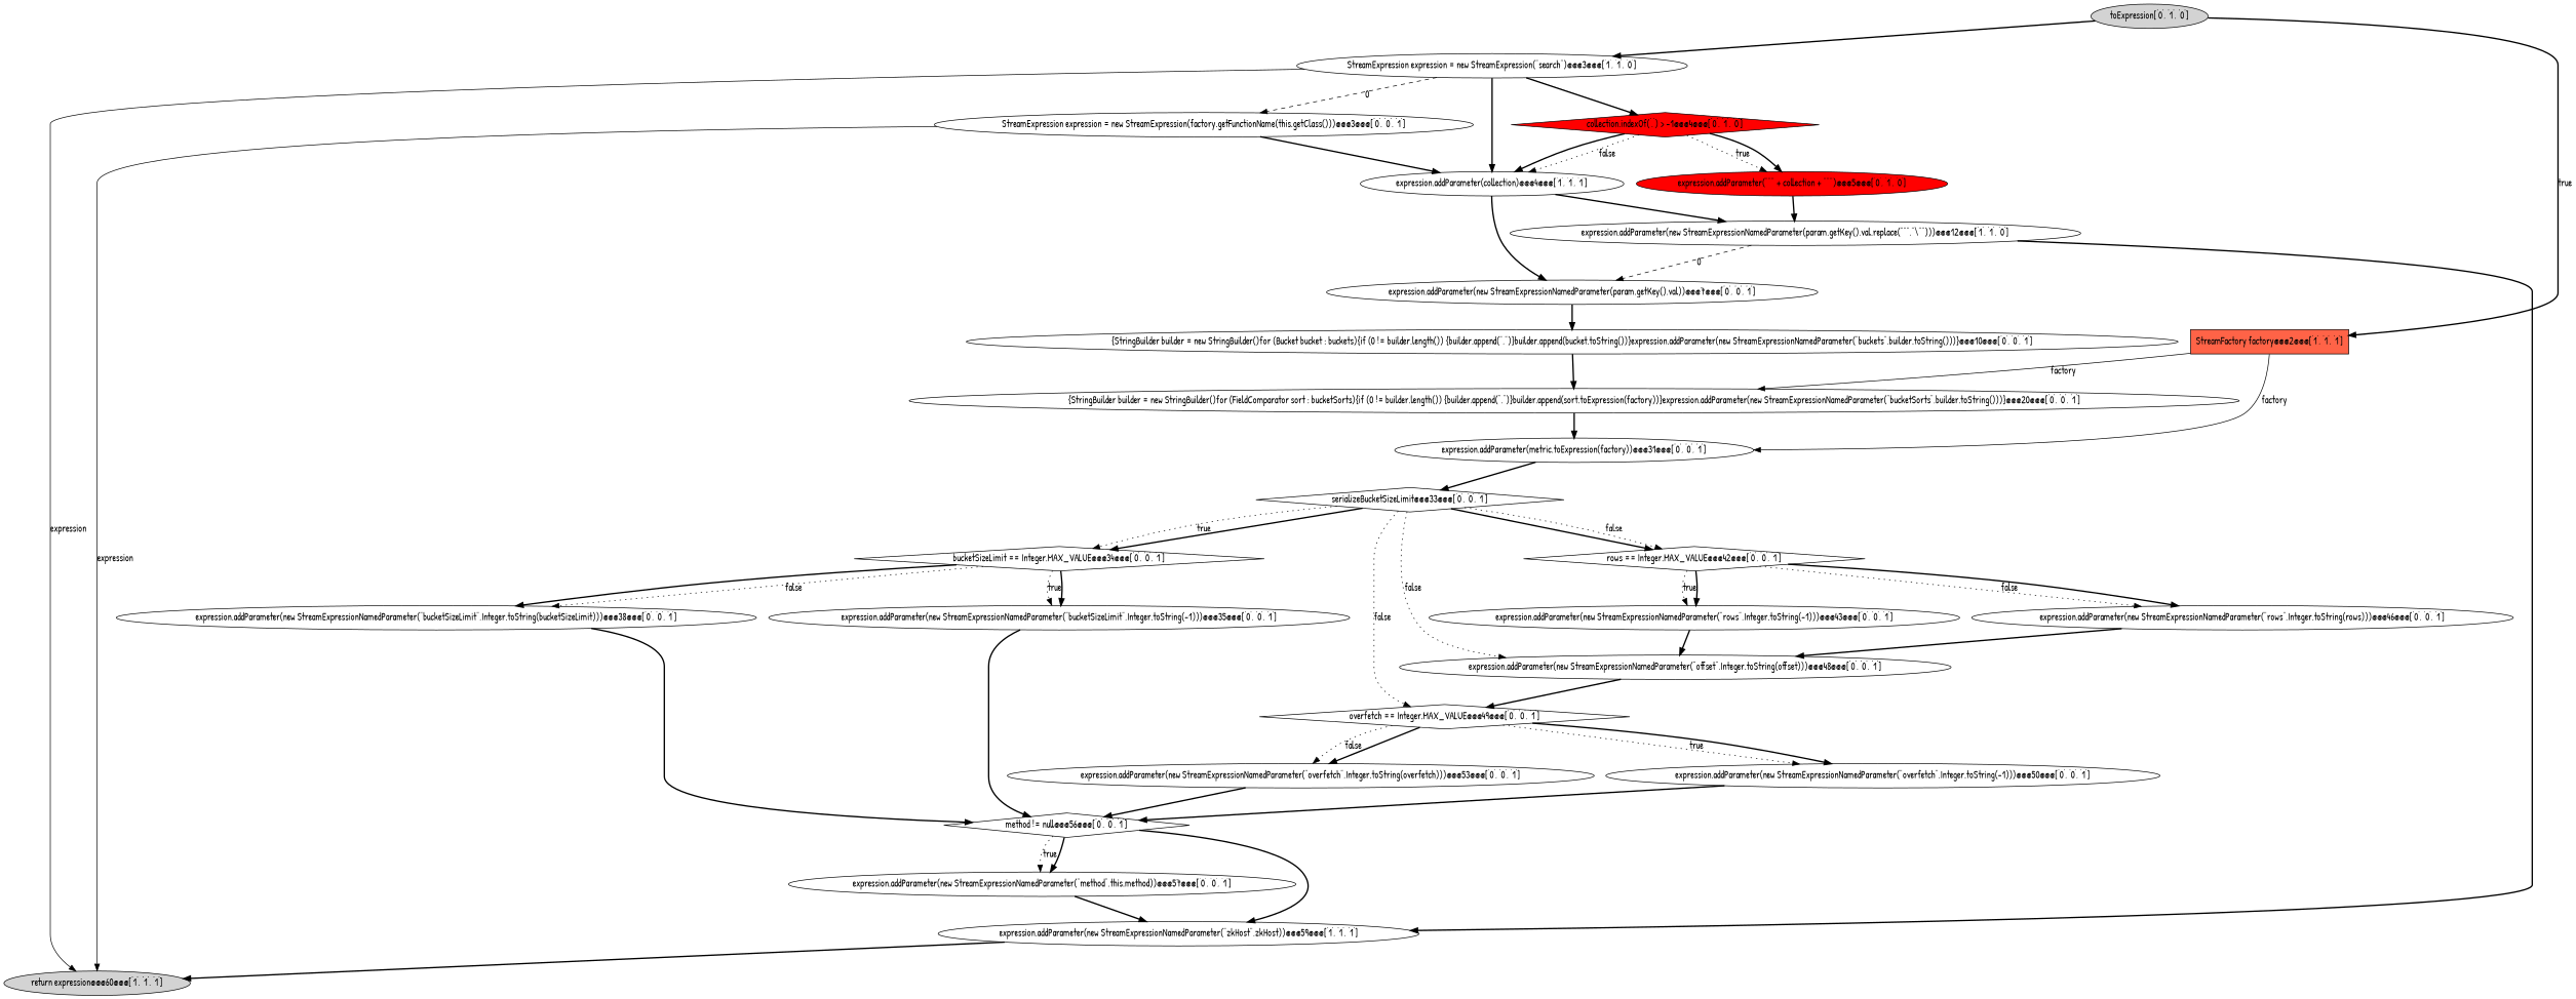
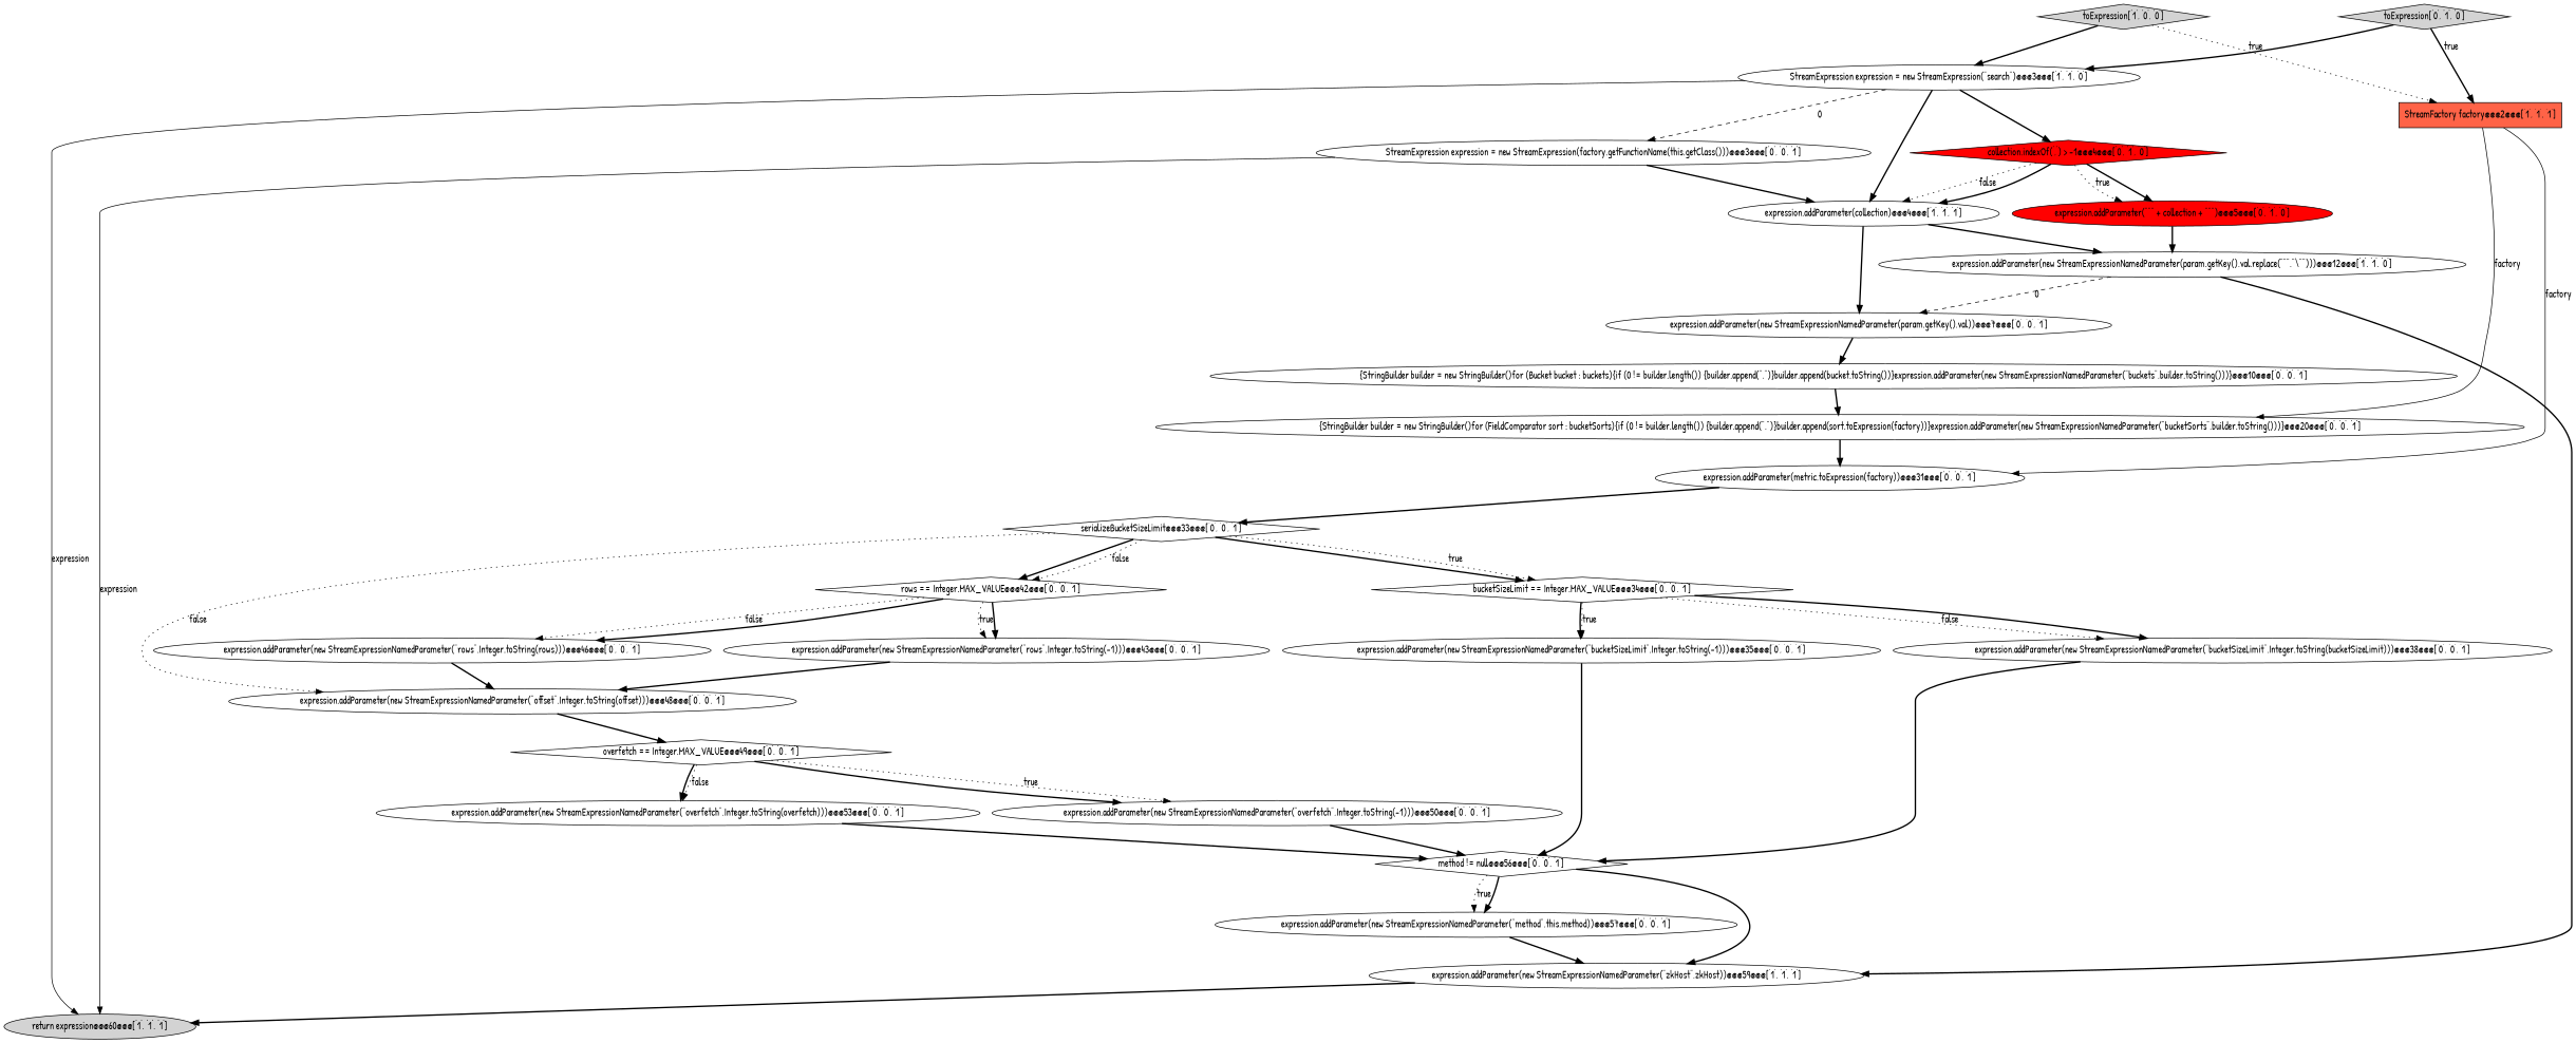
  digraph {
    fontname="Patrick Hand"
    node [fillcolor=white fontname="Patrick Hand" shape=ellipse style=filled]
    edge [fontname="Patrick Hand" style=bold]
    n1 [fillcolor=red label="expression.addParameter(\"\"\" + collection + \"\"\")@@@5@@@['0', '1', '0']"]
    n2 [label="expression.addParameter(new StreamExpressionNamedParameter(param.getKey(),val.replace(\"\"\",\"\\\"\")))@@@12@@@['1', '1', '0']"]
    n3 [label="expression.addParameter(new StreamExpressionNamedParameter(\"zkHost\",zkHost))@@@59@@@['1', '1', '1']"]
    n4 [label="expression.addParameter(new StreamExpressionNamedParameter(param.getKey(),val))@@@7@@@['0', '0', '1']"]
-   n5 [fillcolor=lightgray label="toExpression['0', '1', '0']"]
+   n5 [fillcolor=lightgray label="toExpression['0', '1', '0']" shape=diamond]
    n6 [label="StreamExpression expression = new StreamExpression(\"search\")@@@3@@@['1', '1', '0']"]
    n7 [fillcolor=tomato label="StreamFactory factory@@@2@@@['1', '1', '1']" shape=box]
    n8 [label="StreamExpression expression = new StreamExpression(factory.getFunctionName(this.getClass()))@@@3@@@['0', '0', '1']"]
    n9 [fillcolor=lightgray label="return expression@@@60@@@['1', '1', '1']"]
    n10 [label="expression.addParameter(collection)@@@4@@@['1', '1', '1']"]
    n11 [fillcolor=red label="collection.indexOf(',') > -1@@@4@@@['0', '1', '0']" shape=diamond]
    n12 [label="{StringBuilder builder = new StringBuilder()for (FieldComparator sort : bucketSorts){if (0 != builder.length()) {builder.append(\",\")}builder.append(sort.toExpression(factory))}expression.addParameter(new StreamExpressionNamedParameter(\"bucketSorts\",builder.toString()))}@@@20@@@['0', '0', '1']"]
    n13 [label="expression.addParameter(metric.toExpression(factory))@@@31@@@['0', '0', '1']"]
    n14 [label="method != null@@@56@@@['0', '0', '1']" shape=diamond]
    n15 [label="expression.addParameter(new StreamExpressionNamedParameter(\"method\",this.method))@@@57@@@['0', '0', '1']"]
    n16 [label="serializeBucketSizeLimit@@@33@@@['0', '0', '1']" shape=diamond]
    n17 [label="bucketSizeLimit == Integer.MAX_VALUE@@@34@@@['0', '0', '1']" shape=diamond]
    n18 [label="expression.addParameter(new StreamExpressionNamedParameter(\"bucketSizeLimit\",Integer.toString(-1)))@@@35@@@['0', '0', '1']"]
    n19 [label="expression.addParameter(new StreamExpressionNamedParameter(\"bucketSizeLimit\",Integer.toString(bucketSizeLimit)))@@@38@@@['0', '0', '1']"]
    n20 [label="expression.addParameter(new StreamExpressionNamedParameter(\"offset\",Integer.toString(offset)))@@@48@@@['0', '0', '1']"]
    n21 [label="overfetch == Integer.MAX_VALUE@@@49@@@['0', '0', '1']" shape=diamond]
    n22 [label="rows == Integer.MAX_VALUE@@@42@@@['0', '0', '1']" shape=diamond]
    n23 [label="expression.addParameter(new StreamExpressionNamedParameter(\"overfetch\",Integer.toString(-1)))@@@50@@@['0', '0', '1']"]
    n24 [label="expression.addParameter(new StreamExpressionNamedParameter(\"overfetch\",Integer.toString(overfetch)))@@@53@@@['0', '0', '1']"]
    n25 [label="{StringBuilder builder = new StringBuilder()for (Bucket bucket : buckets){if (0 != builder.length()) {builder.append(\",\")}builder.append(bucket.toString())}expression.addParameter(new StreamExpressionNamedParameter(\"buckets\",builder.toString()))}@@@10@@@['0', '0', '1']"]
    n26 [label="expression.addParameter(new StreamExpressionNamedParameter(\"rows\",Integer.toString(-1)))@@@43@@@['0', '0', '1']"]
    n27 [label="expression.addParameter(new StreamExpressionNamedParameter(\"rows\",Integer.toString(rows)))@@@46@@@['0', '0', '1']"]
+   n28 [fillcolor=lightgray label="toExpression['1', '0', '0']" shape=diamond]
    n1 -> n2
    n2 -> n3
    n2 -> n4 [label=0 style=dashed]
    n3 -> n9
    n4 -> n25
    n5 -> n6
    n5 -> n7 [label=true]
    n6 -> n8 [label=0 style=dashed]
    n6 -> n9 [label=expression style=solid]
    n6 -> n10
    n6 -> n11
    n7 -> n12 [label=factory style=solid]
    n7 -> n13 [label=factory style=solid]
    n8 -> n9 [label=expression style=solid]
    n8 -> n10
    n10 -> n2
    n10 -> n4
    n11 -> n1 [label=true style=dotted]
    n11 -> n1
    n11 -> n10 [label=false style=dotted]
    n11 -> n10
    n12 -> n13
    n13 -> n16
    n14 -> n3
    n14 -> n15 [label=true style=dotted]
    n14 -> n15
    n15 -> n3
    n16 -> n17
    n16 -> n17 [label=true style=dotted]
    n16 -> n20 [label=false style=dotted]
-   n16 -> n21 [label=false style=dotted]
    n16 -> n22
    n16 -> n22 [label=false style=dotted]
    n17 -> n18 [label=true style=dotted]
    n17 -> n18
    n17 -> n19 [label=false style=dotted]
    n17 -> n19
    n18 -> n14
    n19 -> n14
    n20 -> n21
    n21 -> n23 [label=true style=dotted]
    n21 -> n23
    n21 -> n24
    n21 -> n24 [label=false style=dotted]
    n22 -> n26 [label=true style=dotted]
    n22 -> n26
    n22 -> n27 [label=false style=dotted]
    n22 -> n27
    n23 -> n14
    n24 -> n14
    n25 -> n12
    n26 -> n20
    n27 -> n20
+   n28 -> n6
+   n28 -> n7 [label=true style=dotted]
  }
